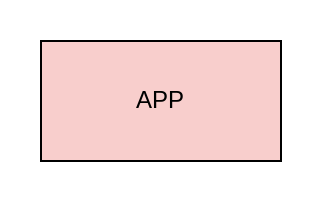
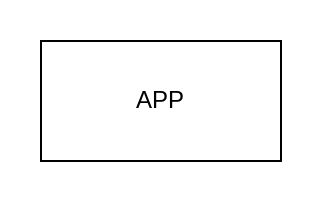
  <mxCell id="0" />
  <mxCell id="1" parent="0" />
- <mxCell id="2" value="APP" style="rounded=0;whiteSpace=wrap;html=1;fillColor=#f8cecc;" vertex="1" parent="1"><mxGeometry x="20" y="20" width="120" height="60" as="geometry" /></mxCell>
+ <mxCell id="2" value="APP" style="rounded=0;whiteSpace=wrap;html=1;" vertex="1" parent="1"><mxGeometry x="20" y="20" width="120" height="60" as="geometry" /></mxCell>
